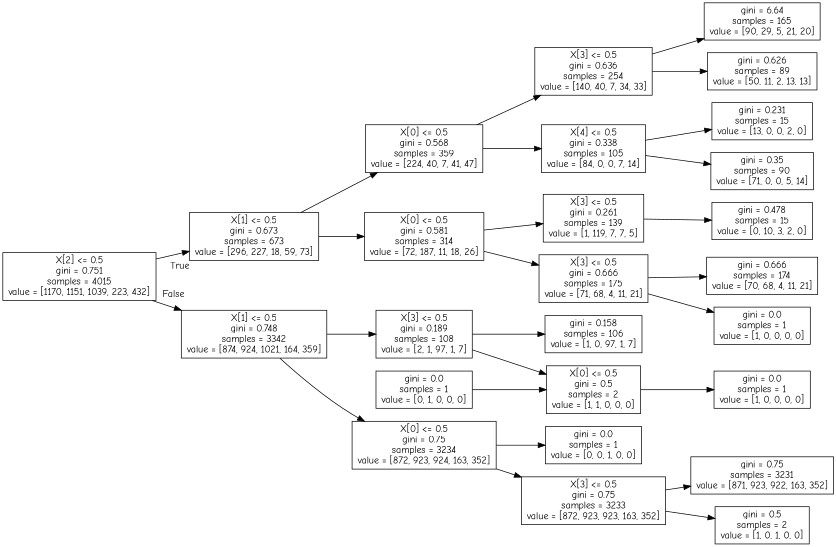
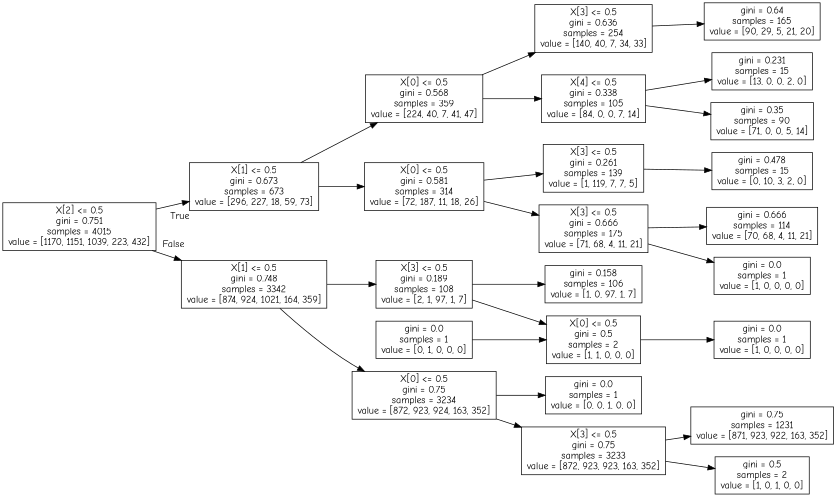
  digraph {
    fontname="Comic Neue"
    rankdir=LR
    node [fontname="Comic Neue" shape=box]
    edge [fontname="Comic Neue"]
    n1 [label="X[2] <= 0.5\ngini = 0.751\nsamples = 4015\nvalue = [1170, 1151, 1039, 223, 432]"]
    n2 [label="X[1] <= 0.5\ngini = 0.673\nsamples = 673\nvalue = [296, 227, 18, 59, 73]"]
    n3 [label="X[1] <= 0.5\ngini = 0.748\nsamples = 3342\nvalue = [874, 924, 1021, 164, 359]"]
    n4 [label="X[0] <= 0.5\ngini = 0.568\nsamples = 359\nvalue = [224, 40, 7, 41, 47]"]
    n5 [label="X[0] <= 0.5\ngini = 0.581\nsamples = 314\nvalue = [72, 187, 11, 18, 26]"]
    n6 [label="X[3] <= 0.5\ngini = 0.189\nsamples = 108\nvalue = [2, 1, 97, 1, 7]"]
    n7 [label="X[0] <= 0.5\ngini = 0.75\nsamples = 3234\nvalue = [872, 923, 924, 163, 352]"]
    n8 [label="X[3] <= 0.5\ngini = 0.636\nsamples = 254\nvalue = [140, 40, 7, 34, 33]"]
    n9 [label="X[4] <= 0.5\ngini = 0.338\nsamples = 105\nvalue = [84, 0, 0, 7, 14]"]
    n10 [label="X[3] <= 0.5\ngini = 0.261\nsamples = 139\nvalue = [1, 119, 7, 7, 5]"]
    n11 [label="X[3] <= 0.5\ngini = 0.666\nsamples = 175\nvalue = [71, 68, 4, 11, 21]"]
-   n12 [label="gini = 6.64\nsamples = 165\nvalue = [90, 29, 5, 21, 20]"]
-   n13 [label="gini = 0.626\nsamples = 89\nvalue = [50, 11, 2, 13, 13]"]
+   n12 [label="gini = 0.64\nsamples = 165\nvalue = [90, 29, 5, 21, 20]"]
    n14 [label="gini = 0.231\nsamples = 15\nvalue = [13, 0, 0, 2, 0]"]
    n15 [label="gini = 0.35\nsamples = 90\nvalue = [71, 0, 0, 5, 14]"]
    n16 [label="gini = 0.478\nsamples = 15\nvalue = [0, 10, 3, 2, 0]"]
-   n17 [label="gini = 0.666\nsamples = 174\nvalue = [70, 68, 4, 11, 21]"]
+   n17 [label="gini = 0.666\nsamples = 114\nvalue = [70, 68, 4, 11, 21]"]
    n18 [label="gini = 0.0\nsamples = 1\nvalue = [1, 0, 0, 0, 0]"]
    n19 [label="gini = 0.158\nsamples = 106\nvalue = [1, 0, 97, 1, 7]"]
    n20 [label="X[0] <= 0.5\ngini = 0.5\nsamples = 2\nvalue = [1, 1, 0, 0, 0]"]
    n21 [label="gini = 0.0\nsamples = 1\nvalue = [0, 0, 1, 0, 0]"]
    n22 [label="X[3] <= 0.5\ngini = 0.75\nsamples = 3233\nvalue = [872, 923, 923, 163, 352]"]
    n23 [label="gini = 0.0\nsamples = 1\nvalue = [1, 0, 0, 0, 0]"]
    n24 [label="gini = 0.0\nsamples = 1\nvalue = [0, 1, 0, 0, 0]"]
-   n25 [label="gini = 0.75\nsamples = 3231\nvalue = [871, 923, 922, 163, 352]"]
+   n25 [label="gini = 0.75\nsamples = 1231\nvalue = [871, 923, 922, 163, 352]"]
    n26 [label="gini = 0.5\nsamples = 2\nvalue = [1, 0, 1, 0, 0]"]
    n1 -> n2 [headlabel=True labelangle=45 labeldistance=2.5]
    n1 -> n3 [headlabel=False labelangle=-45 labeldistance=2.5]
    n2 -> n4
    n2 -> n5
    n3 -> n6
    n3 -> n7
    n4 -> n8
    n4 -> n9
    n5 -> n10
    n5 -> n11
    n6 -> n19
    n6 -> n20
    n7 -> n21
    n7 -> n22
    n8 -> n12
-   n8 -> n13
    n9 -> n14
    n9 -> n15
    n10 -> n16
    n11 -> n17
    n11 -> n18
    n20 -> n23
    n22 -> n25
    n22 -> n26
    n24 -> n20
  }
